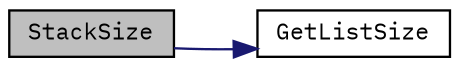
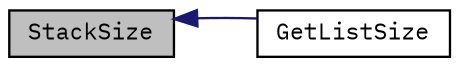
  digraph {
    rankdir=LR
    fontname="IBM Plex Mono"
    node [color=black fontname="IBM Plex Mono" fontsize=10 shape=record style=filled]
    n1 [fillcolor=grey75 fontcolor=black height=0.2 label=StackSize width=0.4]
    n2 [fillcolor=white height=0.2 label=GetListSize width=0.4]
-   n1 -> n2 [color=midnightblue fontname="IBM Plex Mono" fontsize=10 labelfontname=Helvetica labelfontsize=10 style=solid]
+   n2 -> n1 [color=midnightblue fontname="IBM Plex Mono" fontsize=10 labelfontname=Helvetica labelfontsize=10 style=solid]
  }
